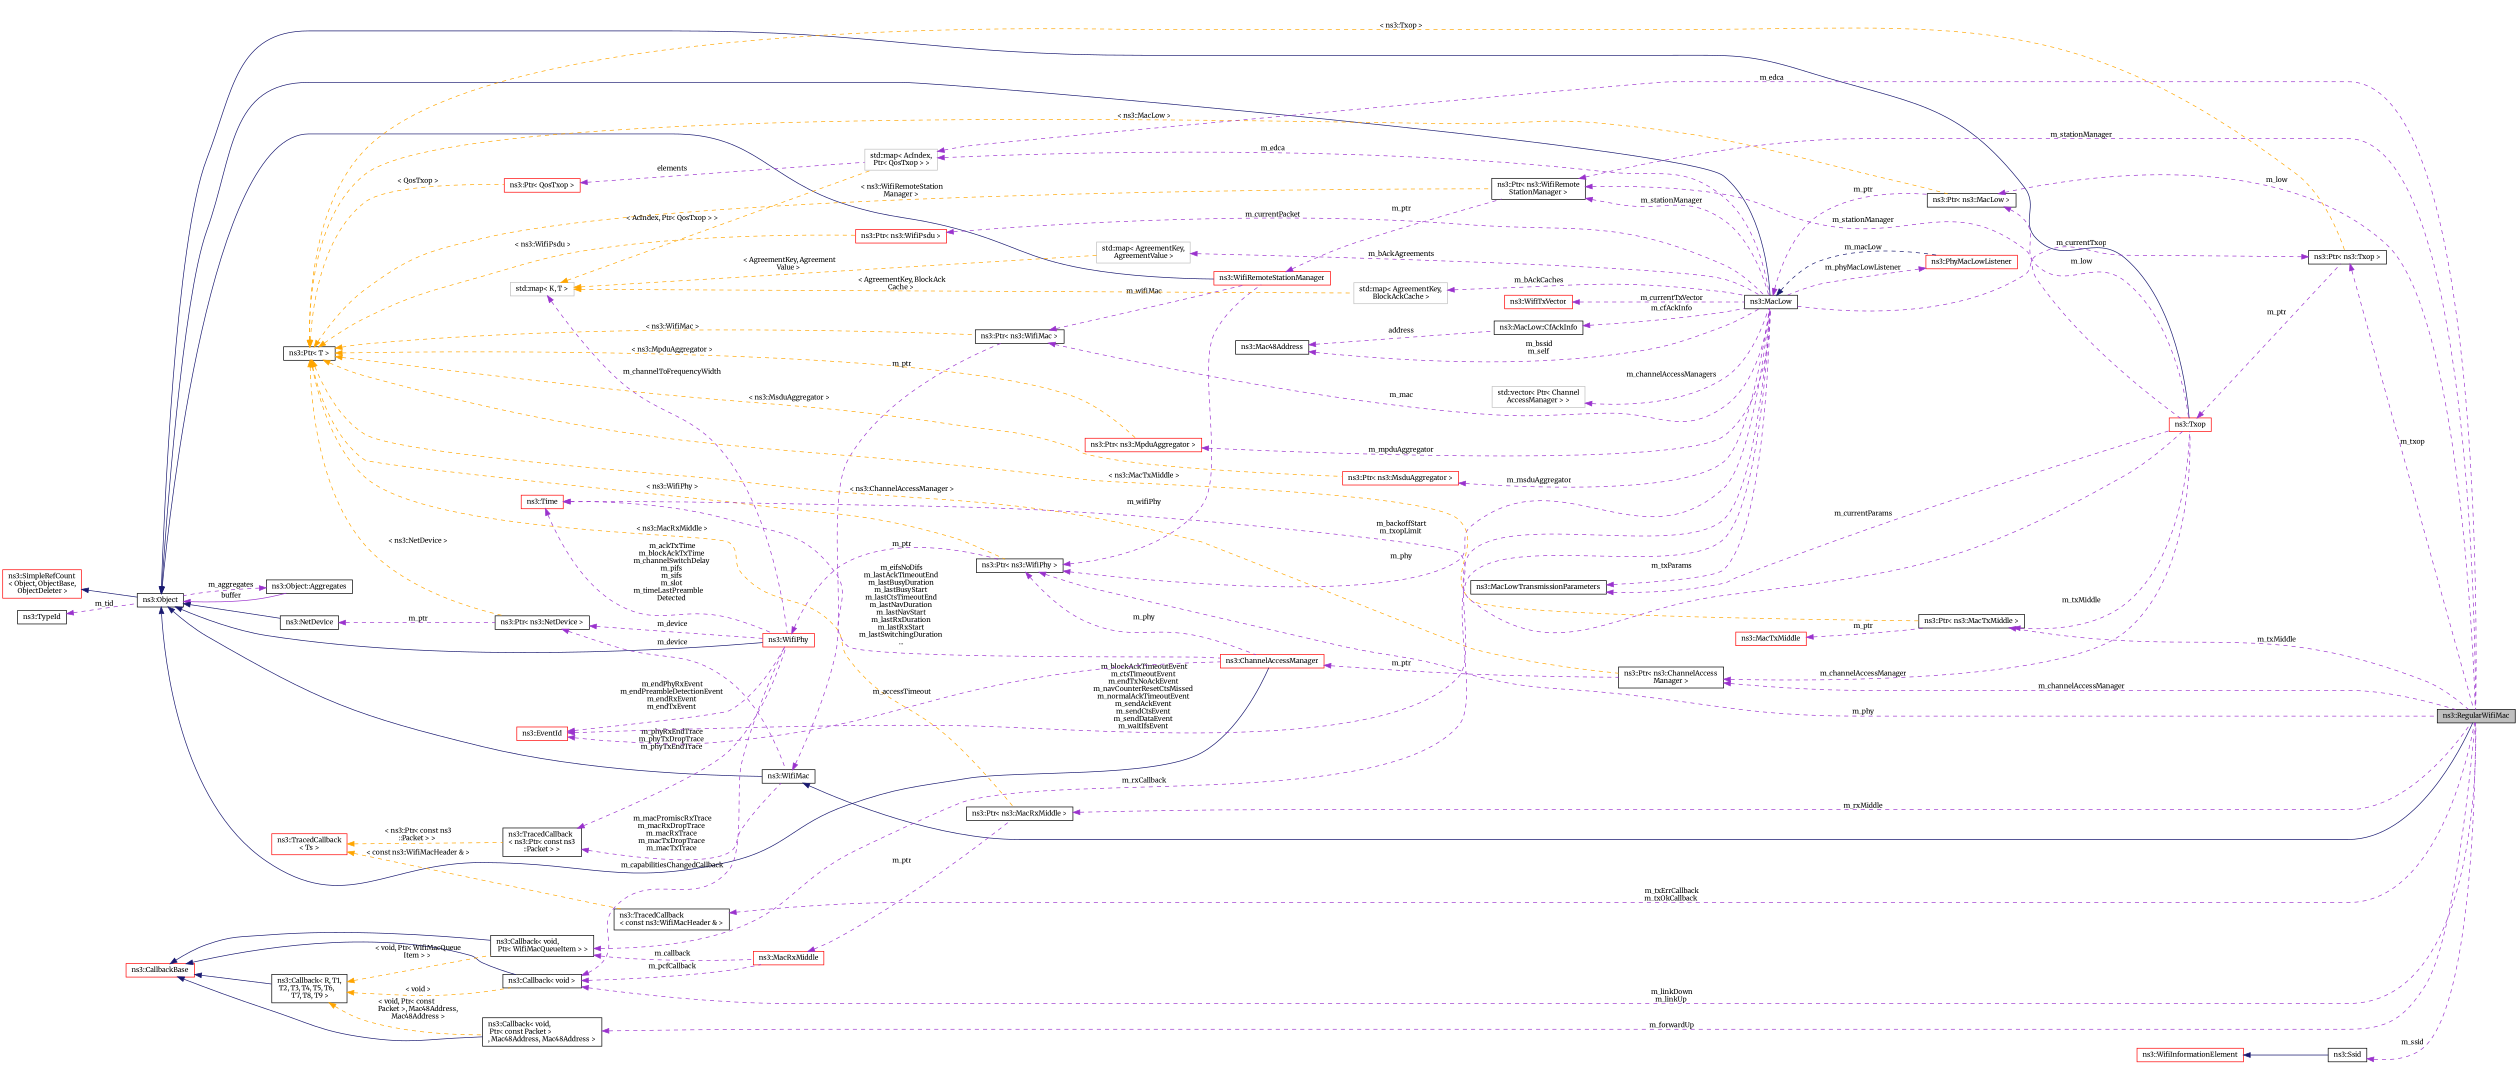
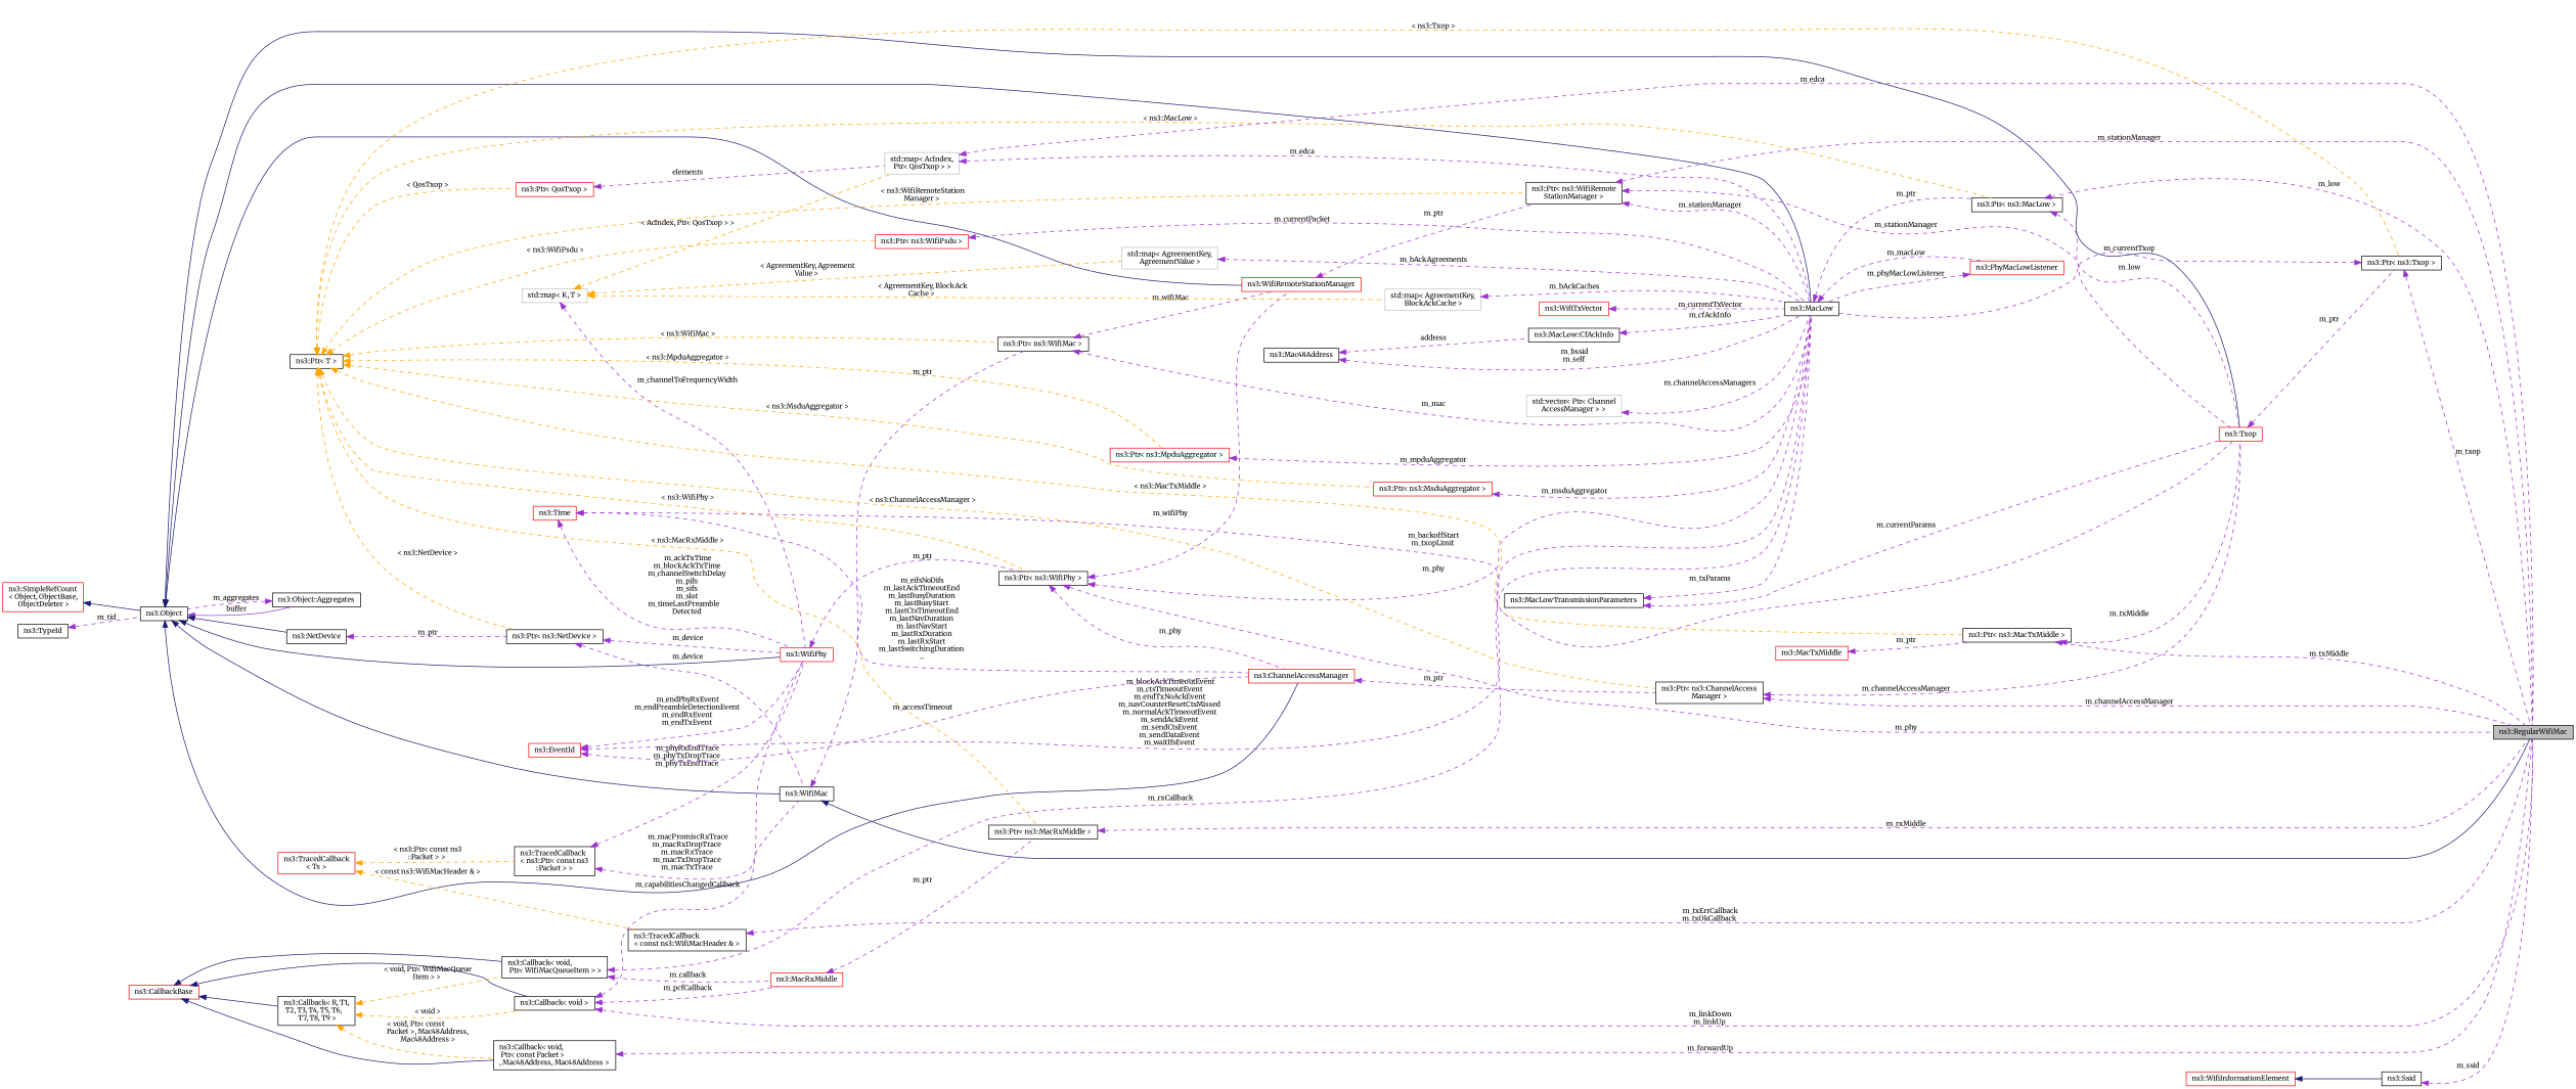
  digraph {
    fontname=Merriweather
    rankdir=LR
    node [color=black fillcolor=white fontname=Merriweather fontsize=10 shape=record style=filled]
    edge [color=darkorchid3 dir=back fontname=Merriweather fontsize=10 labelfontname=Helvetica labelfontsize=10 style=dashed]
    n1 [fillcolor=grey75 fontcolor=black height=0.2 label="ns3::RegularWifiMac" width=0.4]
    n2 [height=0.2 label="ns3::WifiMac" width=0.4]
    n3 [height=0.2 label="ns3::Ptr\< ns3::WifiMac \>" width=0.4]
    n4 [height=0.2 label="ns3::MacLow" width=0.4]
    n5 [color=red height=0.2 label="ns3::WifiRemoteStationManager" width=0.4]
    n6 [height=0.2 label="ns3::Object" width=0.4]
    n7 [height=0.2 label="ns3::Object::Aggregates" width=0.4]
    n8 [height=0.2 label="ns3::NetDevice" width=0.4]
    n9 [color=red height=0.2 label="ns3::WifiPhy" width=0.4]
    n10 [color=red height=0.2 label="ns3::Txop" width=0.4]
    n11 [color=red height=0.2 label="ns3::ChannelAccessManager" width=0.4]
    n12 [height=0.2 label="ns3::Ptr\< ns3::NetDevice \>" width=0.4]
    n13 [height=0.2 label="ns3::Ptr\< ns3::MacLow \>" width=0.4]
    n14 [color=red height=0.2 label="ns3::PhyMacLowListener" width=0.4]
    n15 [height=0.2 label="ns3::Ptr\< ns3::WifiRemote\lStationManager \>" width=0.4]
    n16 [height=0.2 label="ns3::Ptr\< ns3::WifiPhy \>" width=0.4]
    n17 [height=0.2 label="ns3::Ptr\< ns3::Txop \>" width=0.4]
    n18 [height=0.2 label="ns3::Ptr\< ns3::ChannelAccess\lManager \>" width=0.4]
    n19 [color=red height=0.2 label="ns3::SimpleRefCount\l\< Object, ObjectBase,\l ObjectDeleter \>" width=0.4]
    n20 [height=0.2 label="ns3::TypeId" width=0.4]
    n21 [height=0.2 label="ns3::TracedCallback\l\< ns3::Ptr\< const ns3\l::Packet \> \>" width=0.4]
    n22 [color=red height=0.2 label="ns3::TracedCallback\l\< Ts \>" width=0.4]
    n23 [height=0.2 label="ns3::TracedCallback\l\< const ns3::WifiMacHeader & \>" width=0.4]
    n24 [height=0.2 label="ns3::Ptr\< T \>" width=0.4]
    n25 [color=red height=0.2 label="ns3::Ptr\< ns3::WifiPsdu \>" width=0.4]
    n26 [color=red height=0.2 label="ns3::Ptr\< ns3::MpduAggregator \>" width=0.4]
    n27 [color=red height=0.2 label="ns3::Ptr\< QosTxop \>" width=0.4]
    n28 [height=0.2 label="ns3::Ptr\< ns3::MacTxMiddle \>" width=0.4]
    n29 [color=red height=0.2 label="ns3::Ptr\< ns3::MsduAggregator \>" width=0.4]
    n30 [height=0.2 label="ns3::Ptr\< ns3::MacRxMiddle \>" width=0.4]
    n31 [color=grey75 height=0.2 label="std::map\< AcIndex,\l Ptr\< QosTxop \> \>" width=0.4]
    n32 [height=0.2 label="ns3::Mac48Address" width=0.4]
    n33 [height=0.2 label="ns3::MacLow::CfAckInfo" width=0.4]
    n34 [color=red height=0.2 label="ns3::WifiTxVector" width=0.4]
    n35 [height=0.2 label="ns3::Callback\< void,\l Ptr\< WifiMacQueueItem \> \>" width=0.4]
    n36 [color=red height=0.2 label="ns3::MacRxMiddle" width=0.4]
    n37 [color=red height=0.2 label="ns3::CallbackBase" width=0.4]
    n38 [height=0.2 label="ns3::Callback\< R, T1,\l T2, T3, T4, T5, T6,\l T7, T8, T9 \>" width=0.4]
    n39 [height=0.2 label="ns3::Callback\< void \>" width=0.4]
    n40 [height=0.2 label="ns3::Callback\< void,\l Ptr\< const Packet \>\l, Mac48Address, Mac48Address \>" width=0.4]
    n41 [color=grey75 height=0.2 label="std::map\< K, T \>" width=0.4]
    n42 [color=grey75 height=0.2 label="std::map\< AgreementKey,\l AgreementValue \>" width=0.4]
    n43 [color=grey75 height=0.2 label="std::map\< AgreementKey,\l BlockAckCache \>" width=0.4]
    n44 [color=red height=0.2 label="ns3::EventId" width=0.4]
    n45 [color=red height=0.2 label="ns3::Time" width=0.4]
    n46 [height=0.2 label="ns3::MacLowTransmissionParameters" width=0.4]
    n47 [color=grey75 height=0.2 label="std::vector\< Ptr\< Channel\lAccessManager \> \>" width=0.4]
    n48 [color=red height=0.2 label="ns3::MacTxMiddle" width=0.4]
    n49 [height=0.2 label="ns3::Ssid" width=0.4]
    n50 [color=red height=0.2 label="ns3::WifiInformationElement" width=0.4]
    n2 -> n1 [color=midnightblue style=solid]
    n2 -> n3 [label=" m_ptr"]
    n3 -> n4 [label=" m_mac"]
    n3 -> n5 [label=" m_wifiMac"]
    n4 -> n13 [label=" m_ptr"]
-   n4 -> n14 [color=midnightblue label=" m_macLow"]
+   n4 -> n14 [label=" m_macLow"]
    n5 -> n15 [label=" m_ptr"]
    n6 -> n2 [color=midnightblue style=solid]
    n6 -> n4 [color=midnightblue style=solid]
    n6 -> n5 [color=midnightblue style=solid]
    n6 -> n7 [label=" buffer" style=solid]
    n6 -> n8 [color=midnightblue style=solid]
    n6 -> n9 [color=midnightblue style=solid]
    n6 -> n10 [color=midnightblue style=solid]
    n6 -> n11 [color=midnightblue style=solid]
    n7 -> n6 [label=" m_aggregates"]
    n8 -> n12 [label=" m_ptr"]
    n9 -> n16 [label=" m_ptr"]
    n10 -> n17 [label=" m_ptr"]
    n11 -> n18 [label=" m_ptr"]
    n12 -> n2 [label=" m_device"]
    n12 -> n9 [label=" m_device"]
    n13 -> n1 [label=" m_low"]
    n13 -> n10 [label=" m_low"]
    n14 -> n4 [label=" m_phyMacLowListener"]
    n15 -> n1 [label=" m_stationManager"]
    n15 -> n4 [label=" m_stationManager"]
    n15 -> n10 [label=" m_stationManager"]
    n16 -> n1 [label=" m_phy"]
    n16 -> n4 [label=" m_phy"]
    n16 -> n5 [label=" m_wifiPhy"]
    n16 -> n11 [label=" m_phy"]
    n17 -> n1 [label=" m_txop"]
    n17 -> n4 [label=" m_currentTxop"]
    n18 -> n1 [label=" m_channelAccessManager"]
    n18 -> n10 [label=" m_channelAccessManager"]
    n19 -> n6 [color=midnightblue style=solid]
    n20 -> n6 [label=" m_tid"]
    n21 -> n2 [label=" m_macPromiscRxTrace\nm_macRxDropTrace\nm_macRxTrace\nm_macTxDropTrace\nm_macTxTrace"]
    n21 -> n9 [label=" m_phyRxEndTrace\nm_phyTxDropTrace\nm_phyTxEndTrace"]
    n22 -> n21 [color=orange label=" \< ns3::Ptr\< const ns3\l::Packet \> \>"]
    n22 -> n23 [color=orange label=" \< const ns3::WifiMacHeader & \>"]
    n23 -> n1 [label=" m_txErrCallback\nm_txOkCallback"]
    n24 -> n3 [color=orange label=" \< ns3::WifiMac \>"]
    n24 -> n12 [color=orange label=" \< ns3::NetDevice \>"]
    n24 -> n13 [color=orange label=" \< ns3::MacLow \>"]
    n24 -> n15 [color=orange label=" \< ns3::WifiRemoteStation\lManager \>"]
    n24 -> n16 [color=orange label=" \< ns3::WifiPhy \>"]
    n24 -> n17 [color=orange label=" \< ns3::Txop \>"]
    n24 -> n18 [color=orange label=" \< ns3::ChannelAccessManager \>"]
    n24 -> n25 [color=orange label=" \< ns3::WifiPsdu \>"]
    n24 -> n26 [color=orange label=" \< ns3::MpduAggregator \>"]
    n24 -> n27 [color=orange label=" \< QosTxop \>"]
    n24 -> n28 [color=orange label=" \< ns3::MacTxMiddle \>"]
    n24 -> n29 [color=orange label=" \< ns3::MsduAggregator \>"]
    n24 -> n30 [color=orange label=" \< ns3::MacRxMiddle \>"]
    n25 -> n4 [label=" m_currentPacket"]
    n26 -> n4 [label=" m_mpduAggregator"]
    n27 -> n31 [label=" elements"]
    n28 -> n1 [label=" m_txMiddle"]
    n28 -> n10 [label=" m_txMiddle"]
    n29 -> n4 [label=" m_msduAggregator"]
    n30 -> n1 [label=" m_rxMiddle"]
    n31 -> n1 [label=" m_edca"]
    n31 -> n4 [label=" m_edca"]
    n32 -> n4 [label=" m_bssid\nm_self"]
    n32 -> n33 [label=" address"]
    n33 -> n4 [label=" m_cfAckInfo"]
    n34 -> n4 [label=" m_currentTxVector"]
    n35 -> n4 [label=" m_rxCallback"]
    n35 -> n36 [label=" m_callback"]
    n36 -> n30 [label=" m_ptr"]
    n37 -> n35 [color=midnightblue style=solid]
    n37 -> n38 [color=midnightblue style=solid]
    n37 -> n39 [color=midnightblue style=solid]
    n37 -> n40 [color=midnightblue style=solid]
    n38 -> n35 [color=orange label=" \< void, Ptr\< WifiMacQueue\lItem \> \>"]
    n38 -> n39 [color=orange label=" \< void \>"]
    n38 -> n40 [color=orange label=" \< void, Ptr\< const\l Packet \>, Mac48Address,\l Mac48Address \>"]
    n39 -> n1 [label=" m_linkDown\nm_linkUp"]
    n39 -> n9 [label=" m_capabilitiesChangedCallback"]
    n39 -> n36 [label=" m_pcfCallback"]
    n40 -> n1 [label=" m_forwardUp"]
    n41 -> n9 [label=" m_channelToFrequencyWidth"]
    n41 -> n31 [color=orange label=" \< AcIndex, Ptr\< QosTxop \> \>"]
    n41 -> n42 [color=orange label=" \< AgreementKey, Agreement\lValue \>"]
    n41 -> n43 [color=orange label=" \< AgreementKey, BlockAck\lCache \>"]
    n42 -> n4 [label=" m_bAckAgreements"]
    n43 -> n4 [label=" m_bAckCaches"]
    n44 -> n4 [label=" m_blockAckTimeoutEvent\nm_ctsTimeoutEvent\nm_endTxNoAckEvent\nm_navCounterResetCtsMissed\nm_normalAckTimeoutEvent\nm_sendAckEvent\nm_sendCtsEvent\nm_sendDataEvent\nm_waitIfsEvent"]
    n44 -> n9 [label=" m_endPhyRxEvent\nm_endPreambleDetectionEvent\nm_endRxEvent\nm_endTxEvent"]
    n44 -> n11 [label=" m_accessTimeout"]
    n45 -> n9 [label=" m_ackTxTime\nm_blockAckTxTime\nm_channelSwitchDelay\nm_pifs\nm_sifs\nm_slot\nm_timeLastPreamble\lDetected"]
    n45 -> n10 [label=" m_backoffStart\nm_txopLimit"]
    n45 -> n11 [label=" m_eifsNoDifs\nm_lastAckTimeoutEnd\nm_lastBusyDuration\nm_lastBusyStart\nm_lastCtsTimeoutEnd\nm_lastNavDuration\nm_lastNavStart\nm_lastRxDuration\nm_lastRxStart\nm_lastSwitchingDuration\n..."]
    n46 -> n4 [label=" m_txParams"]
    n46 -> n10 [label=" m_currentParams"]
    n47 -> n4 [label=" m_channelAccessManagers"]
    n48 -> n28 [label=" m_ptr"]
    n49 -> n1 [label=" m_ssid"]
    n50 -> n49 [color=midnightblue style=solid]
  }
